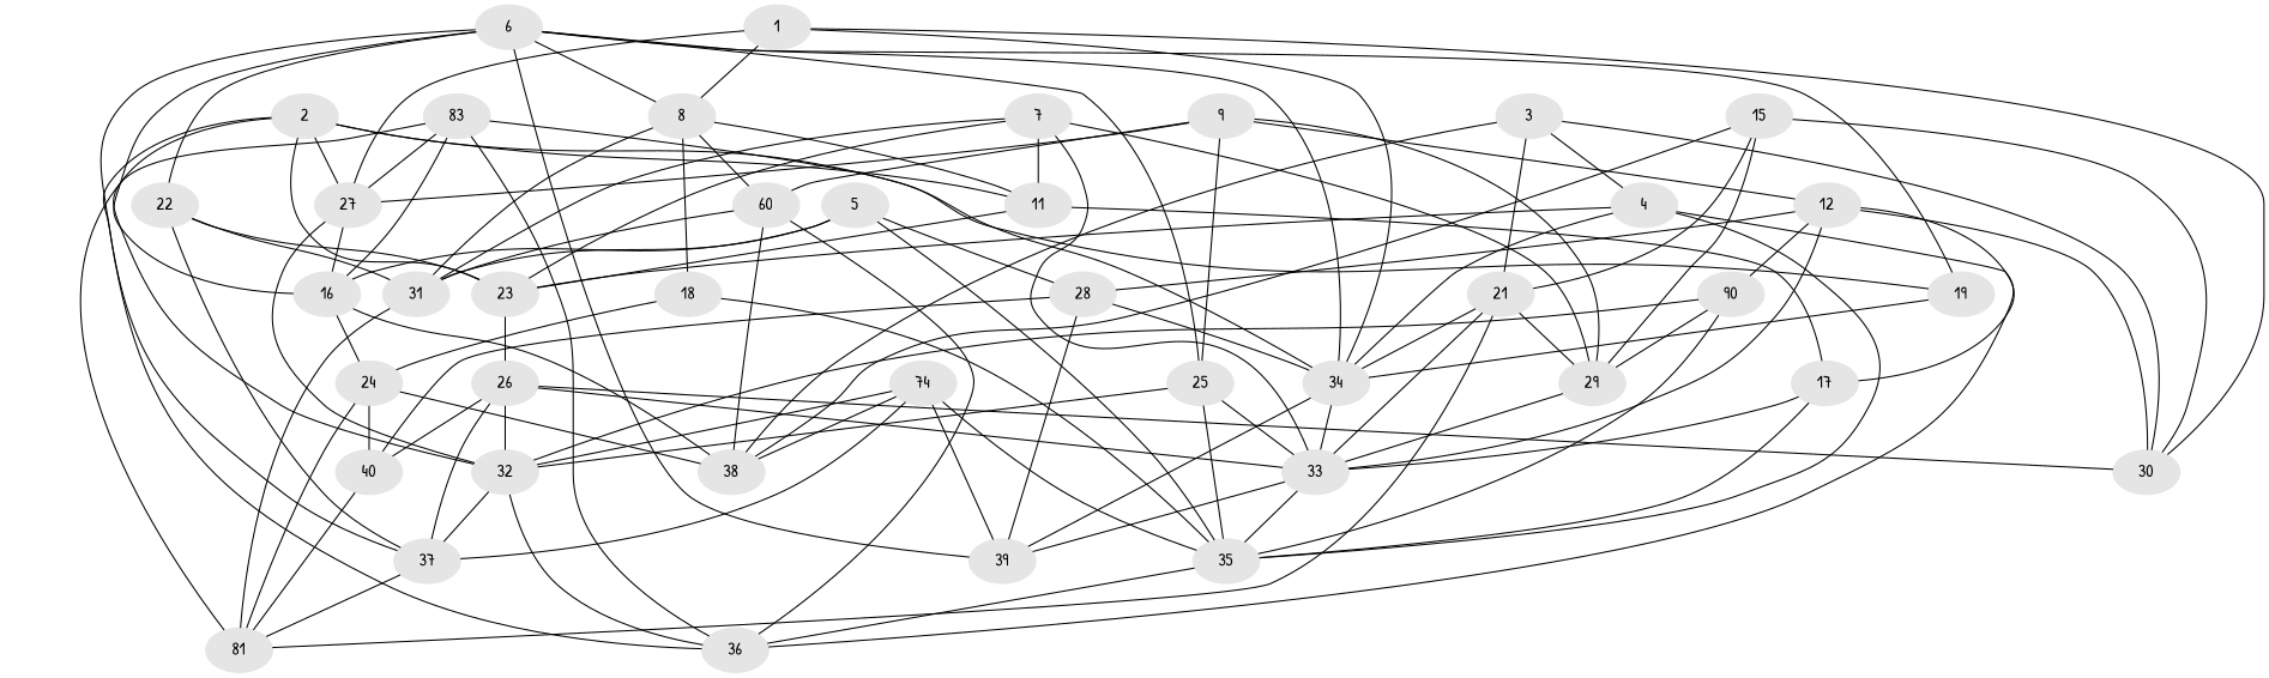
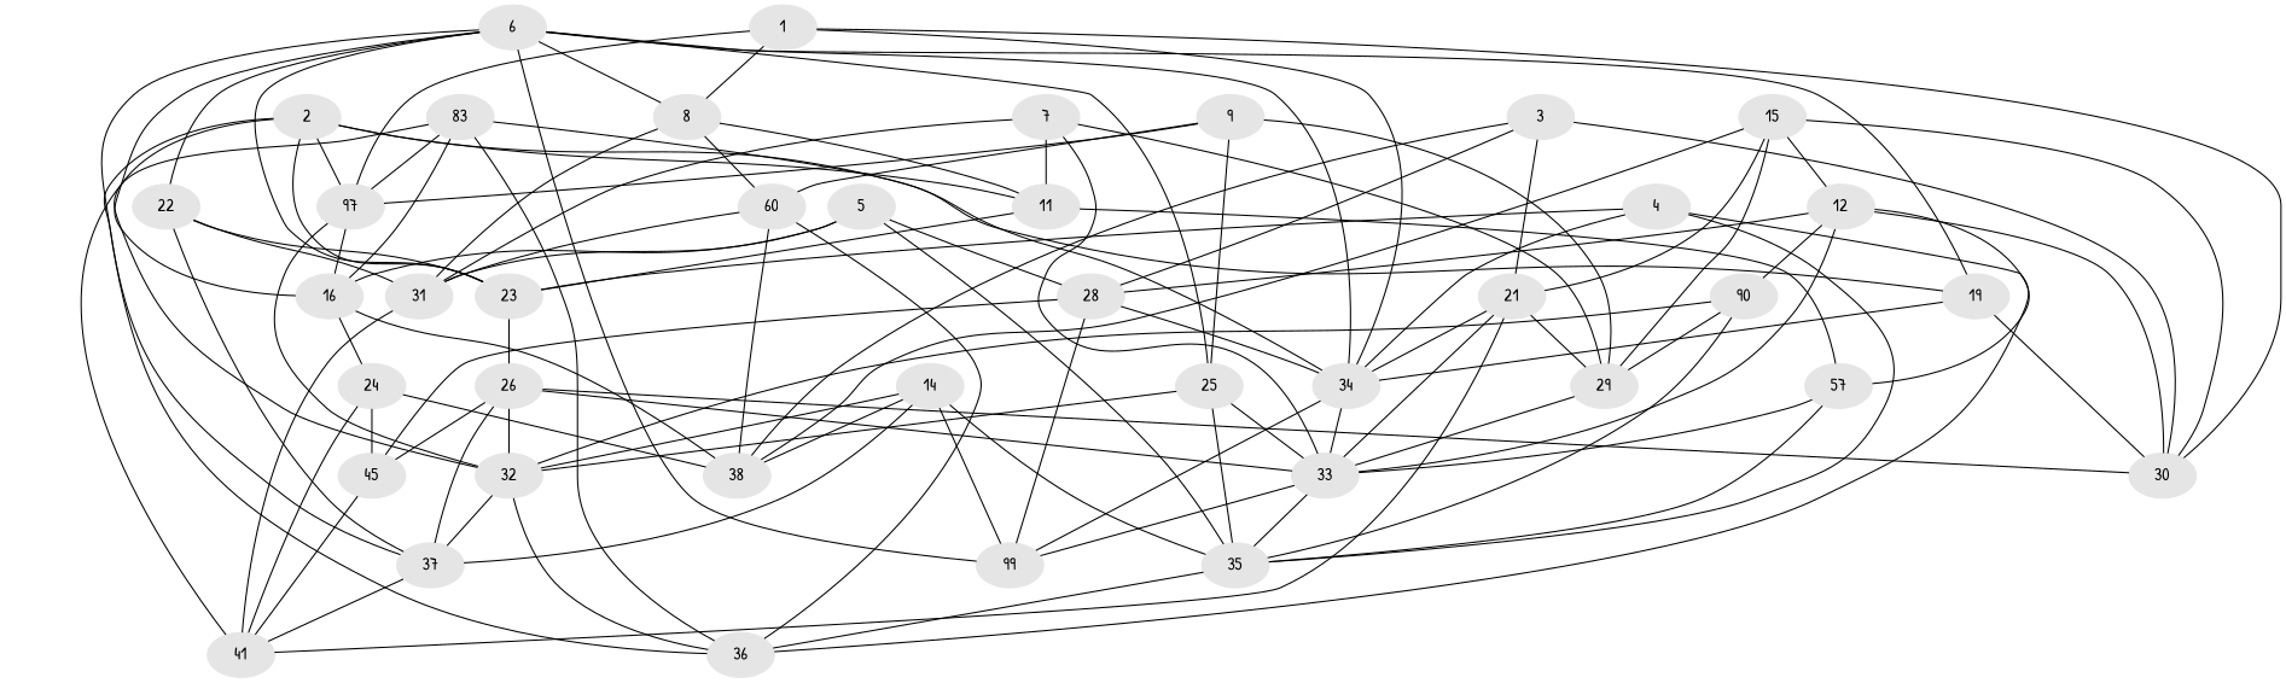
  graph {
    fontname="Patrick Hand"
    node [color=gray90 fontname="Patrick Hand" style=filled]
    edge [fontname="Patrick Hand" weight=1.0]
    1
    8
-   27
+   27 [label=97]
    30
    34
    11
    31
    n8 [label=60]
-   18
    32
    16
-   39
+   39 [label=99]
    33
    2
    19
    23
    37
-   17
+   17 [label=57]
    26
    36
-   41 [label=81]
+   41
    3
    21
    28
    38
    29
-   40
+   40 [label=45]
    4
    35
    5
    24
    6
    22
    25
    7
    9
    12
    n38 [label=90]
    n39 [label=83]
-   14 [label=74]
+   14
    15
    1 -- 8
    1 -- 27
    1 -- 30
    1 -- 34
    8 -- 11
    8 -- 31
    8 -- n8
-   8 -- 18
    27 -- 32 [weight=2.0]
    27 -- 16
    34 -- 39
    34 -- 33
    11 -- 23
    11 -- 17
    31 -- 41
    n8 -- 31
    n8 -- 36
    n8 -- 38
-   18 -- 35
-   18 -- 24 [weight=2.0]
    32 -- 37
    32 -- 36
    16 -- 38
    16 -- 24
    33 -- 39
    33 -- 35
    2 -- 27
    2 -- 11
    2 -- 32
    2 -- 19
    2 -- 23
    2 -- 37
+   19 -- 30
    19 -- 34 [weight=2.0]
    23 -- 26
    37 -- 41
    17 -- 33
    17 -- 35
    26 -- 30
    26 -- 32
    26 -- 33
    26 -- 37
    26 -- 40
    3 -- 30
    3 -- 21
-   3 -- 4
+   3 -- 28
    3 -- 38
    21 -- 34
    21 -- 33
    21 -- 41
    21 -- 29
    28 -- 34
    28 -- 39
    28 -- 40
    29 -- 33
    40 -- 41
    4 -- 34
    4 -- 23
    4 -- 36
    4 -- 35
    35 -- 36
    5 -- 31
    5 -- 16
    5 -- 28
    5 -- 35
    24 -- 41
    24 -- 38
    24 -- 40
    6 -- 8
    6 -- 34
    6 -- 16
    6 -- 39
    6 -- 19
-   7 -- 23
+   6 -- 23
    6 -- 36
    6 -- 22 [weight=2.0]
    6 -- 25
    22 -- 31
    22 -- 23
    22 -- 37
    25 -- 32
    25 -- 33
    25 -- 35 [weight=2.0]
    7 -- 11
    7 -- 31
    7 -- 33
    7 -- 29
    9 -- 27
    9 -- n8 [weight=2.0]
    9 -- 29
    9 -- 25
-   9 -- 12
+   15 -- 12
    12 -- 30
    12 -- 33
    12 -- 17
    12 -- 28
    12 -- n38
    n38 -- 32
    n38 -- 29
    n38 -- 35
    n39 -- 27
    n39 -- 34 [weight=2.0]
    n39 -- 16
    n39 -- 36
    n39 -- 41
    14 -- 32
    14 -- 39 [weight=2.0]
    14 -- 37
    14 -- 38
    14 -- 35
    15 -- 30
    15 -- 21
    15 -- 38
    15 -- 29
  }
